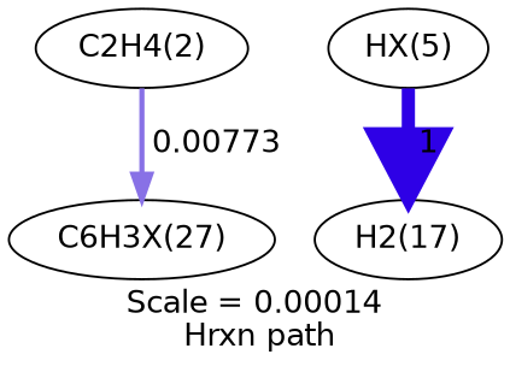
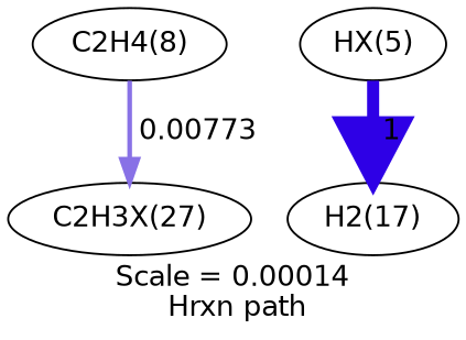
  digraph {
    fontname=Helvetica
    label="Scale = 0.00014\l Hrxn path"
    node [fontname=Helvetica]
    edge [fontname=Helvetica]
-   n1 [label="C2H4(2)"]
-   n2 [label="C6H3X(27)"]
+   n1 [label="C2H4(8)"]
+   n2 [label="C2H3X(27)"]
    n3 [label="HX(5)"]
    n4 [label="H2(17)"]
    n1 -> n2 [arrowsize=1.16 color="0.7, 0.508, 0.9" label=" 0.00773" style="setlinewidth(2.33)"]
    n3 -> n4 [arrowsize=3 color="0.7, 1.5, 0.9" label=" 1" style="setlinewidth(6)"]
  }
